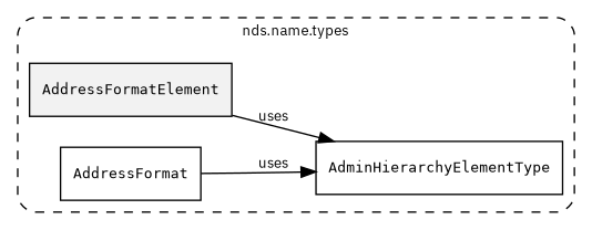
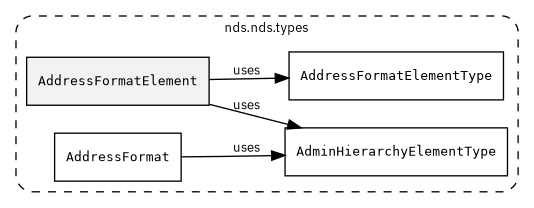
  digraph {
    fontname="IBM Plex Sans"
    fontsize=10
    rankdir=LR
    node [fontname="IBM Plex Sans" fontsize=10 shape=box]
    edge [fontname="IBM Plex Sans" fontsize=10]
    n1 [fillcolor="#0000000D" label=<<font face="monospace"><table align="center" border="0" cellspacing="0" cellpadding="0"><tr><td href="../../../content/packages/nds.name.types.html#Structure-AddressFormatElement" title="Structure defined in nds.name.types">AddressFormatElement</td></tr></table></font>> style=filled]
+   n2 [label=<<font face="monospace"><table align="center" border="0" cellspacing="0" cellpadding="0"><tr><td href="../../../content/packages/nds.name.types.html#Enum-AddressFormatElementType" title="Enum defined in nds.name.types">AddressFormatElementType</td></tr></table></font>>]
    n3 [label=<<font face="monospace"><table align="center" border="0" cellspacing="0" cellpadding="0"><tr><td href="../../../content/packages/nds.name.types.html#Enum-AdminHierarchyElementType" title="Enum defined in nds.name.types">AdminHierarchyElementType</td></tr></table></font>>]
    n4 [label=<<font face="monospace"><table align="center" border="0" cellspacing="0" cellpadding="0"><tr><td href="../../../content/packages/nds.name.types.html#Structure-AddressFormat" title="Structure defined in nds.name.types">AddressFormat</td></tr></table></font>>]
    subgraph cluster_1 {
-     label="nds.name.types"
+     label="nds.nds.types"
      style="dashed, rounded"
      n1
+     n2
      n3
      n4
    }
+   n1 -> n2 [label=uses]
    n1 -> n3 [label=uses]
    n4 -> n3 [label=uses]
  }
